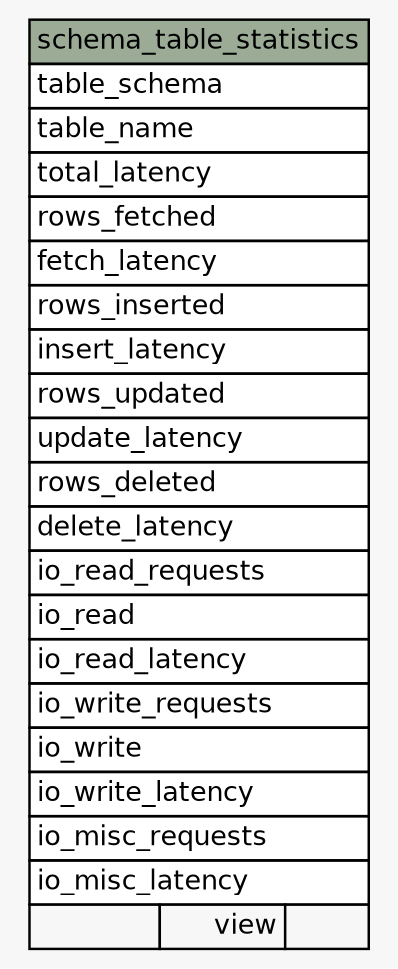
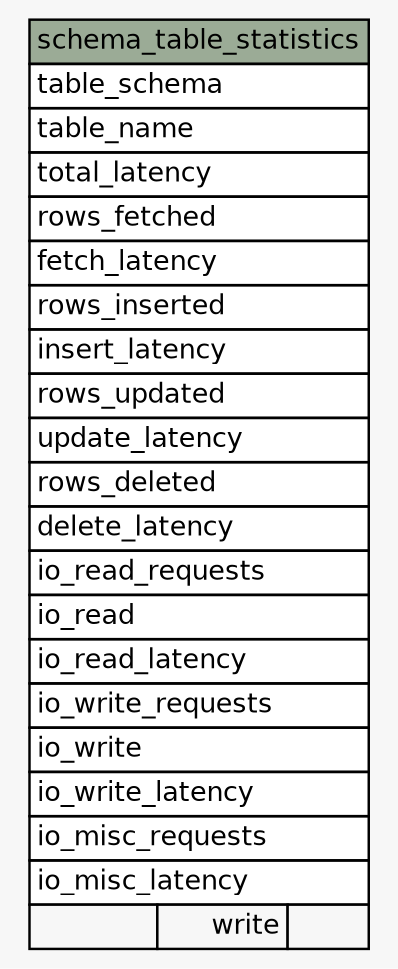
  digraph {
    bgcolor="#f7f7f7"
    fontname=Helvetica
    fontsize=11
    nodesep=0.18
    rankdir=TB
    ranksep=0.46
-   n1 [fontname=Helvetica fontsize=11 label=<     <TABLE BORDER="0" CELLBORDER="1" CELLSPACING="0" BGCOLOR="#ffffff">       <TR><TD COLSPAN="3" BGCOLOR="#9bab96" ALIGN="CENTER">schema_table_statistics</TD></TR>       <TR><TD PORT="table_schema" COLSPAN="3" ALIGN="LEFT">table_schema</TD></TR>       <TR><TD PORT="table_name" COLSPAN="3" ALIGN="LEFT">table_name</TD></TR>       <TR><TD PORT="total_latency" COLSPAN="3" ALIGN="LEFT">total_latency</TD></TR>       <TR><TD PORT="rows_fetched" COLSPAN="3" ALIGN="LEFT">rows_fetched</TD></TR>       <TR><TD PORT="fetch_latency" COLSPAN="3" ALIGN="LEFT">fetch_latency</TD></TR>       <TR><TD PORT="rows_inserted" COLSPAN="3" ALIGN="LEFT">rows_inserted</TD></TR>       <TR><TD PORT="insert_latency" COLSPAN="3" ALIGN="LEFT">insert_latency</TD></TR>       <TR><TD PORT="rows_updated" COLSPAN="3" ALIGN="LEFT">rows_updated</TD></TR>       <TR><TD PORT="update_latency" COLSPAN="3" ALIGN="LEFT">update_latency</TD></TR>       <TR><TD PORT="rows_deleted" COLSPAN="3" ALIGN="LEFT">rows_deleted</TD></TR>       <TR><TD PORT="delete_latency" COLSPAN="3" ALIGN="LEFT">delete_latency</TD></TR>       <TR><TD PORT="io_read_requests" COLSPAN="3" ALIGN="LEFT">io_read_requests</TD></TR>       <TR><TD PORT="io_read" COLSPAN="3" ALIGN="LEFT">io_read</TD></TR>       <TR><TD PORT="io_read_latency" COLSPAN="3" ALIGN="LEFT">io_read_latency</TD></TR>       <TR><TD PORT="io_write_requests" COLSPAN="3" ALIGN="LEFT">io_write_requests</TD></TR>       <TR><TD PORT="io_write" COLSPAN="3" ALIGN="LEFT">io_write</TD></TR>       <TR><TD PORT="io_write_latency" COLSPAN="3" ALIGN="LEFT">io_write_latency</TD></TR>       <TR><TD PORT="io_misc_requests" COLSPAN="3" ALIGN="LEFT">io_misc_requests</TD></TR>       <TR><TD PORT="io_misc_latency" COLSPAN="3" ALIGN="LEFT">io_misc_latency</TD></TR>       <TR><TD ALIGN="LEFT" BGCOLOR="#f7f7f7">  </TD><TD ALIGN="RIGHT" BGCOLOR="#f7f7f7">view</TD><TD ALIGN="RIGHT" BGCOLOR="#f7f7f7">  </TD></TR>     </TABLE>> shape=plaintext]
+   n1 [fontname=Helvetica fontsize=11 label=<     <TABLE BORDER="0" CELLBORDER="1" CELLSPACING="0" BGCOLOR="#ffffff">       <TR><TD COLSPAN="3" BGCOLOR="#9bab96" ALIGN="CENTER">schema_table_statistics</TD></TR>       <TR><TD PORT="table_schema" COLSPAN="3" ALIGN="LEFT">table_schema</TD></TR>       <TR><TD PORT="table_name" COLSPAN="3" ALIGN="LEFT">table_name</TD></TR>       <TR><TD PORT="total_latency" COLSPAN="3" ALIGN="LEFT">total_latency</TD></TR>       <TR><TD PORT="rows_fetched" COLSPAN="3" ALIGN="LEFT">rows_fetched</TD></TR>       <TR><TD PORT="fetch_latency" COLSPAN="3" ALIGN="LEFT">fetch_latency</TD></TR>       <TR><TD PORT="rows_inserted" COLSPAN="3" ALIGN="LEFT">rows_inserted</TD></TR>       <TR><TD PORT="insert_latency" COLSPAN="3" ALIGN="LEFT">insert_latency</TD></TR>       <TR><TD PORT="rows_updated" COLSPAN="3" ALIGN="LEFT">rows_updated</TD></TR>       <TR><TD PORT="update_latency" COLSPAN="3" ALIGN="LEFT">update_latency</TD></TR>       <TR><TD PORT="rows_deleted" COLSPAN="3" ALIGN="LEFT">rows_deleted</TD></TR>       <TR><TD PORT="delete_latency" COLSPAN="3" ALIGN="LEFT">delete_latency</TD></TR>       <TR><TD PORT="io_read_requests" COLSPAN="3" ALIGN="LEFT">io_read_requests</TD></TR>       <TR><TD PORT="io_read" COLSPAN="3" ALIGN="LEFT">io_read</TD></TR>       <TR><TD PORT="io_read_latency" COLSPAN="3" ALIGN="LEFT">io_read_latency</TD></TR>       <TR><TD PORT="io_write_requests" COLSPAN="3" ALIGN="LEFT">io_write_requests</TD></TR>       <TR><TD PORT="io_write" COLSPAN="3" ALIGN="LEFT">io_write</TD></TR>       <TR><TD PORT="io_write_latency" COLSPAN="3" ALIGN="LEFT">io_write_latency</TD></TR>       <TR><TD PORT="io_misc_requests" COLSPAN="3" ALIGN="LEFT">io_misc_requests</TD></TR>       <TR><TD PORT="io_misc_latency" COLSPAN="3" ALIGN="LEFT">io_misc_latency</TD></TR>       <TR><TD ALIGN="LEFT" BGCOLOR="#f7f7f7">  </TD><TD ALIGN="RIGHT" BGCOLOR="#f7f7f7">write</TD><TD ALIGN="RIGHT" BGCOLOR="#f7f7f7">  </TD></TR>     </TABLE>> shape=plaintext]
  }
